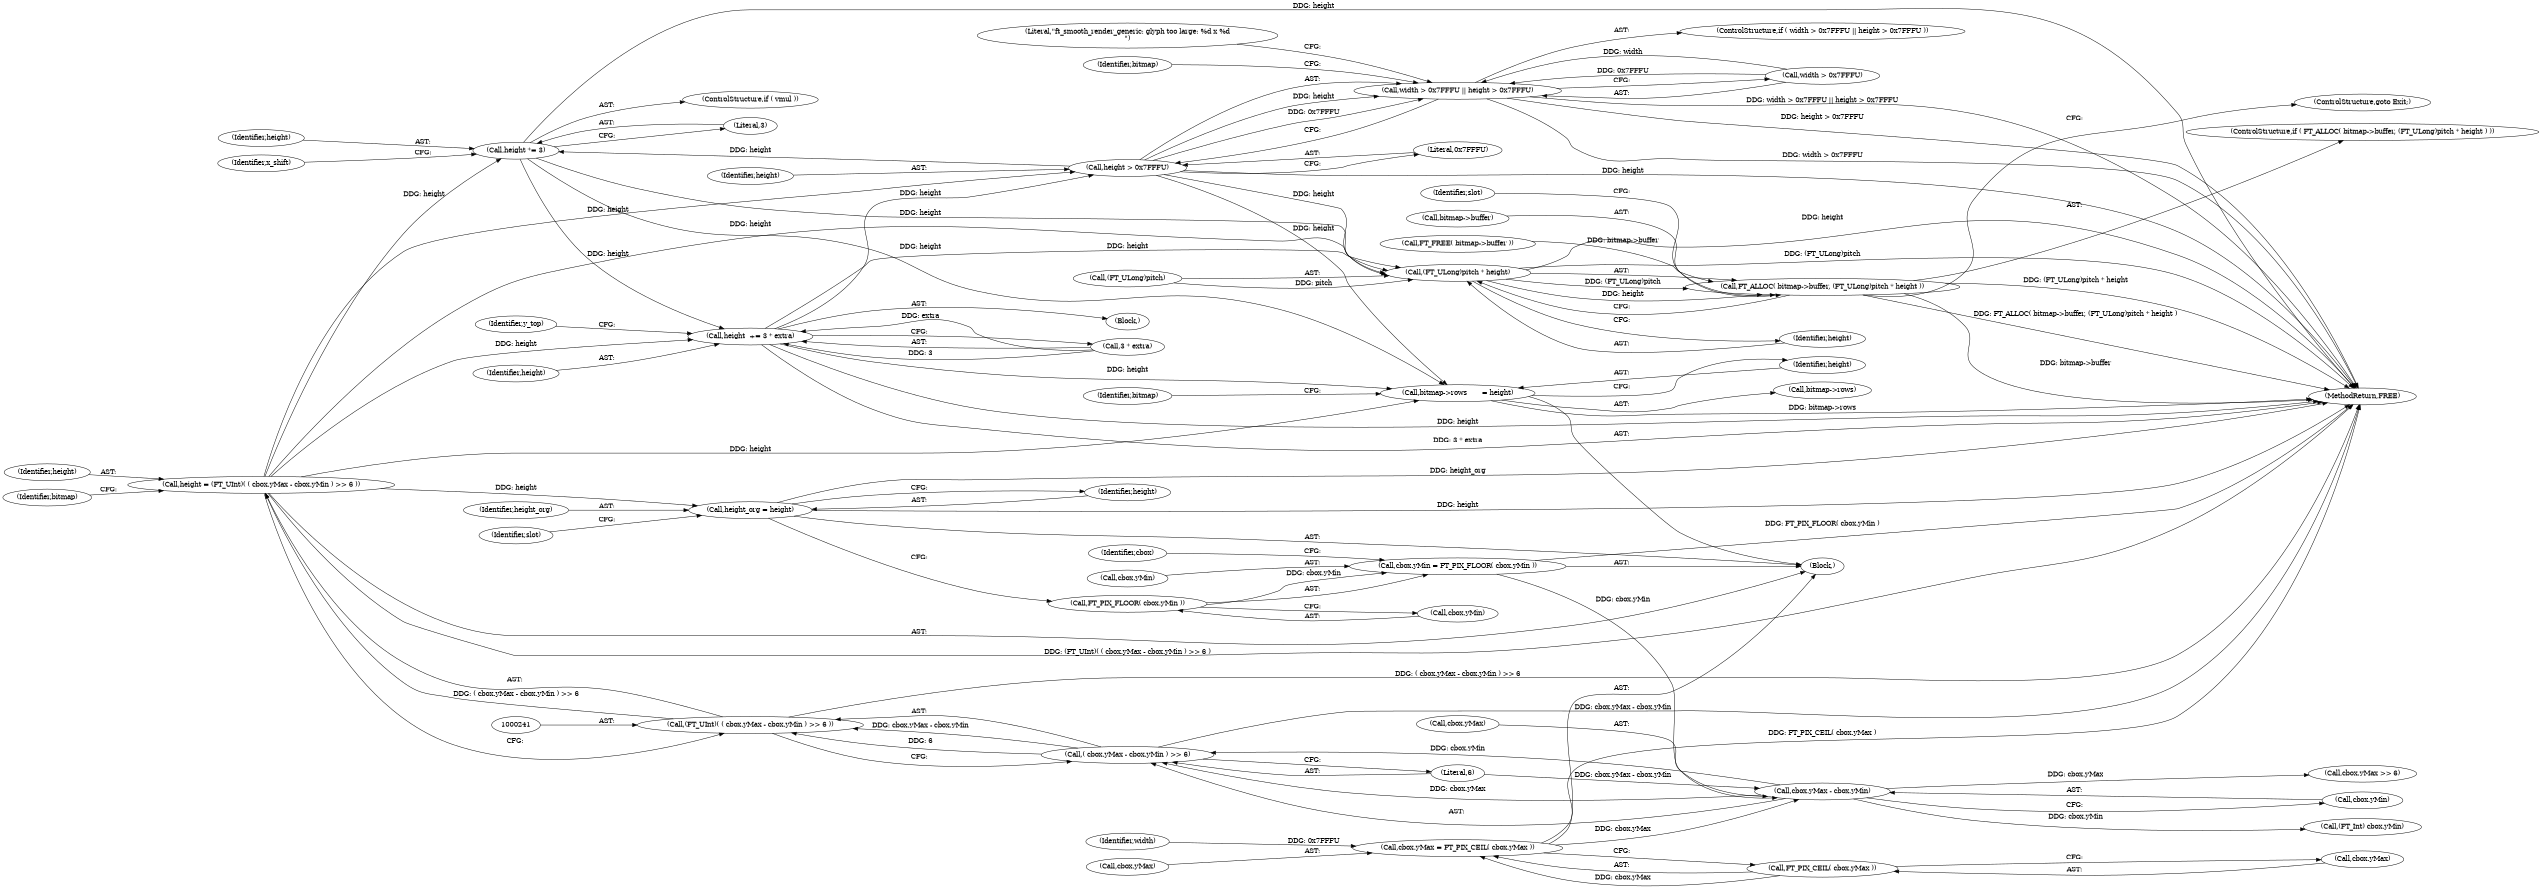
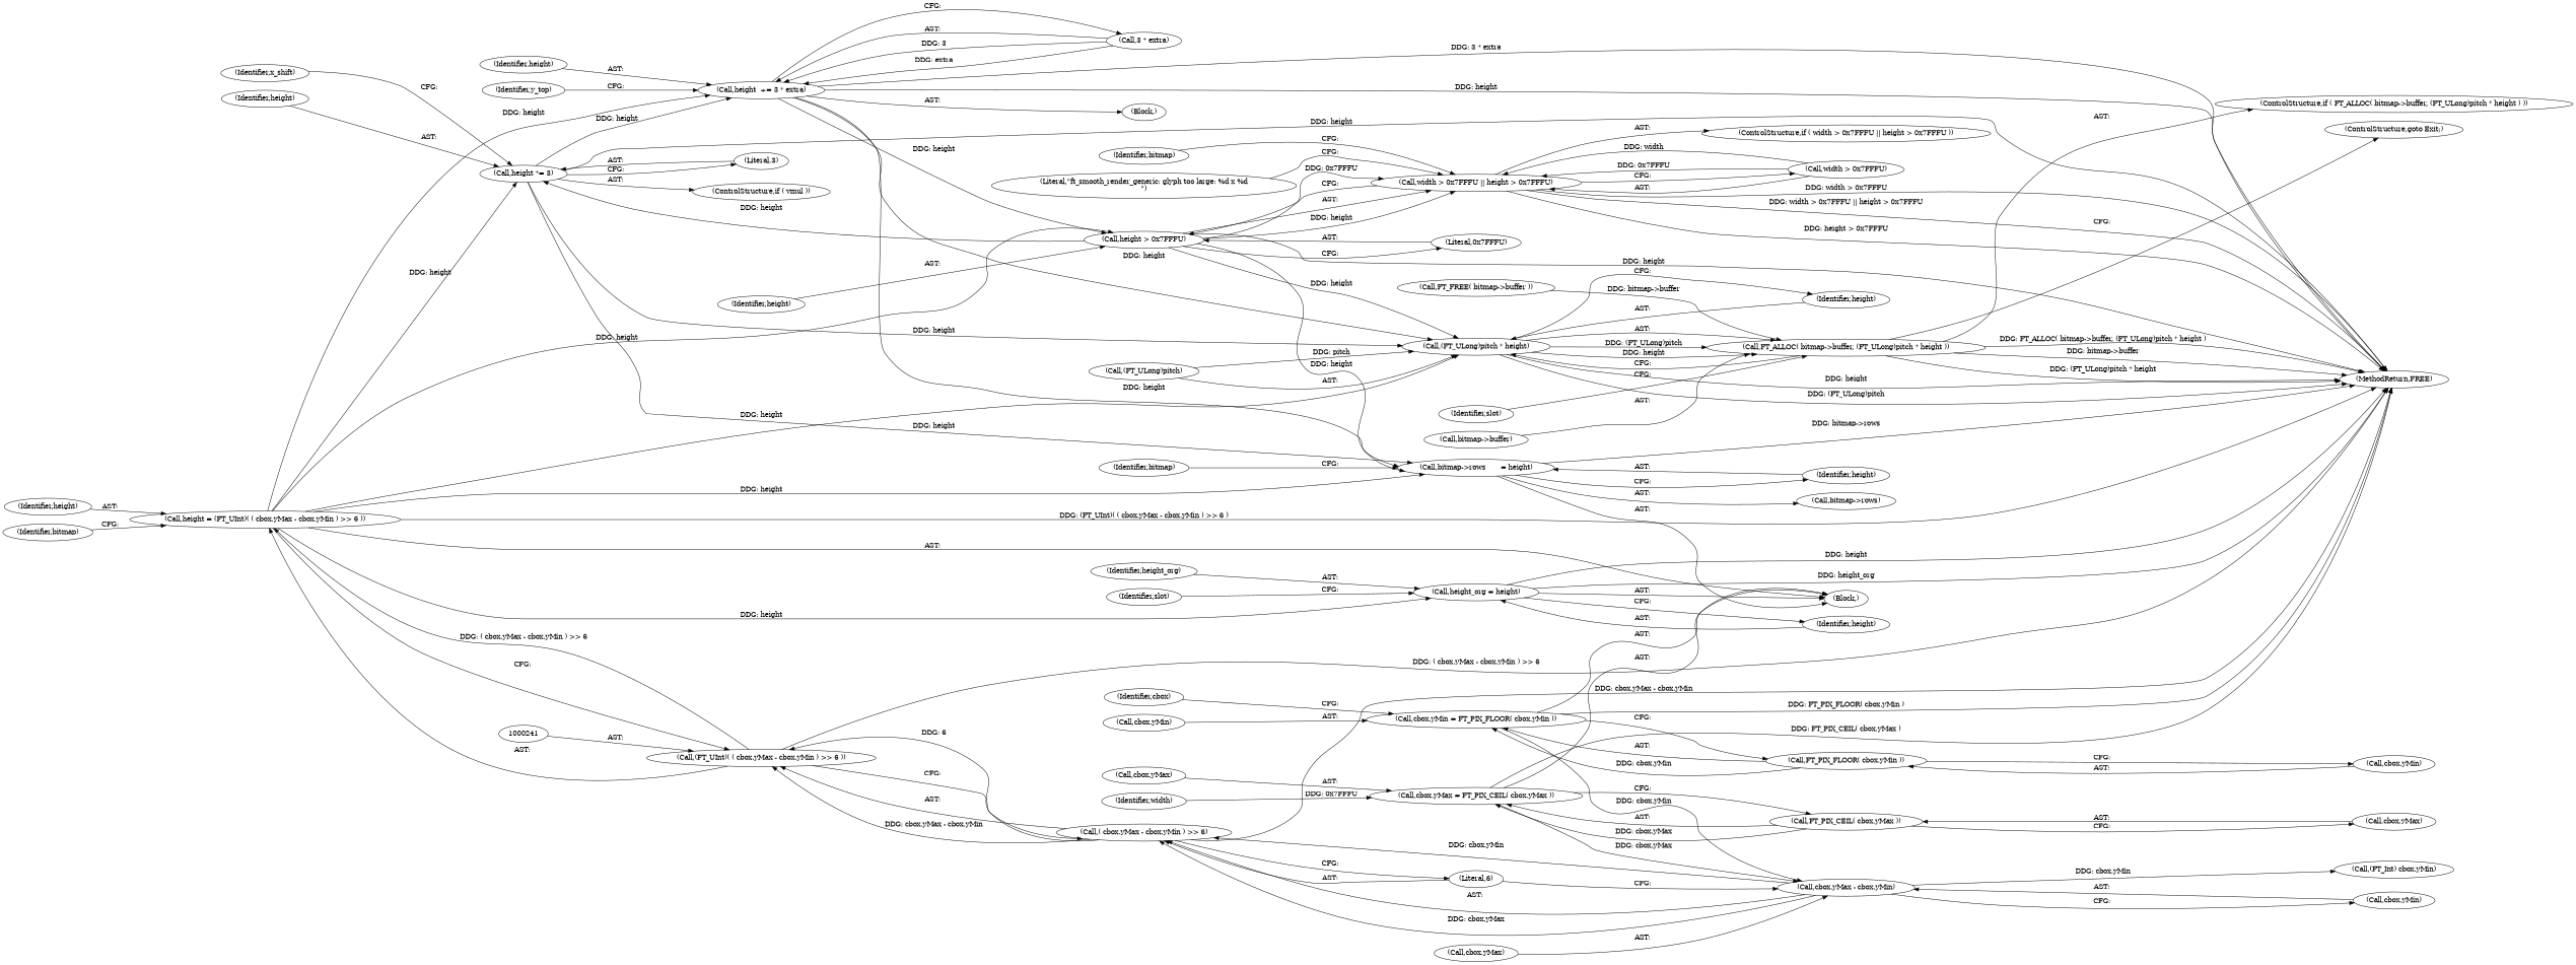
  digraph {
    rankdir=LR
    n1 [label="(Call,height = (FT_UInt)( ( cbox.yMax - cbox.yMin ) >> 6 ))"]
    n2 [label="(Call,(FT_UInt)( ( cbox.yMax - cbox.yMin ) >> 6 ))"]
    n3 [label="(Call,height_org = height)"]
    n4 [label="(Call,height *= 3)"]
    n5 [label="(Call,height  += 3 * extra)"]
    n6 [label="(Call,height > 0x7FFFU)"]
    n7 [label="(Call,bitmap->rows       = height)"]
    n8 [label="(Call,(FT_ULong)pitch * height)"]
    n9 [label="(MethodReturn,FREE)"]
    n10 [label="(Block,)"]
    n11 [label="(Call,( cbox.yMax - cbox.yMin ) >> 6)"]
    n12 [label="(Identifier,height)"]
    n13 [label="(Literal,3)"]
    n14 [label="(ControlStructure,if ( vmul ))"]
    n15 [label="(Call,3 * extra)"]
    n16 [label="(Block,)"]
    n17 [label="(Call,width > 0x7FFFU || height > 0x7FFFU)"]
    n18 [label="(Literal,0x7FFFU)"]
    n19 [label="(Identifier,height)"]
    n20 [label="(Call,bitmap->rows)"]
    n21 [label="(Call,FT_ALLOC( bitmap->buffer, (FT_ULong)pitch * height ))"]
    n22 [label="(Identifier,height)"]
    n23 [label="(Literal,6)"]
    n24 [label="(Call,cbox.yMax - cbox.yMin)"]
    n25 [label="(Call,(FT_Int) cbox.yMin)"]
    n26 [label="(Call,cbox.yMin)"]
-   n27 [label="(Call,cbox.yMax >> 6)"]
    n28 [label="(Call,cbox.yMax = FT_PIX_CEIL( cbox.yMax ))"]
    n29 [label="(Call,FT_PIX_CEIL( cbox.yMax ))"]
    n30 [label="(Call,cbox.yMax)"]
    n31 [label="(Call,cbox.yMin = FT_PIX_FLOOR( cbox.yMin ))"]
    n32 [label="(Call,FT_PIX_FLOOR( cbox.yMin ))"]
    n33 [label="(Call,cbox.yMin)"]
    n34 [label="(ControlStructure,if ( width > 0x7FFFU || height > 0x7FFFU ))"]
    n35 [label="(Call,width > 0x7FFFU)"]
    n36 [label="(ControlStructure,if ( FT_ALLOC( bitmap->buffer, (FT_ULong)pitch * height ) ))"]
    n37 [label="(ControlStructure,goto Exit;)"]
    n38 [label="(Identifier,height_org)"]
    n39 [label="(Identifier,slot)"]
    n40 [label="(Call,(FT_ULong)pitch)"]
    n41 [label="(Identifier,bitmap)"]
    n42 [label="(Call,FT_FREE( bitmap->buffer ))"]
    n43 [label="(Identifier,slot)"]
    n44 [label="(Identifier,height)"]
    n45 [label="(Identifier,cbox)"]
    n46 [label="(Identifier,height)"]
    n47 [label="(Identifier,height)"]
    n48 [label="(Identifier,x_shift)"]
    n49 [label="(Identifier,y_top)"]
    n50 [label="(Call,cbox.yMax)"]
    n51 [label="(Identifier,bitmap)"]
    n52 [label="(Call,bitmap->buffer)"]
    n53 [label="(Literal,\"ft_smooth_render_generic: glyph too large: %d x %d\n\")"]
    n54 [label="(Identifier,height)"]
    n55 [label="(Identifier,bitmap)"]
    n56 [label="(Call,cbox.yMax)"]
    n57 [label="(Identifier,width)"]
    n58 [label="(Call,cbox.yMin)"]
    1000241
    n1 -> n2 [label="CFG: "]
    n1 -> n3 [label="DDG: height"]
    n1 -> n4 [label="DDG: height"]
    n1 -> n5 [label="DDG: height"]
    n1 -> n6 [label="DDG: height"]
    n1 -> n7 [label="DDG: height"]
    n1 -> n8 [label="DDG: height"]
    n1 -> n9 [label="DDG: (FT_UInt)( ( cbox.yMax - cbox.yMin ) >> 6 )"]
    n1 -> n10 [label="AST: "]
    n2 -> n1 [label="AST: "]
    n2 -> n1 [label="DDG: ( cbox.yMax - cbox.yMin ) >> 6"]
    n2 -> n9 [label="DDG: ( cbox.yMax - cbox.yMin ) >> 6"]
    n2 -> n11 [label="CFG: "]
    n3 -> n9 [label="DDG: height"]
    n3 -> n9 [label="DDG: height_org"]
    n3 -> n10 [label="AST: "]
    n3 -> n12 [label="CFG: "]
    n4 -> n5 [label="DDG: height"]
    n4 -> n7 [label="DDG: height"]
    n4 -> n8 [label="DDG: height"]
    n4 -> n9 [label="DDG: height"]
    n4 -> n13 [label="CFG: "]
    n4 -> n14 [label="AST: "]
    n5 -> n6 [label="DDG: height"]
    n5 -> n7 [label="DDG: height"]
    n5 -> n8 [label="DDG: height"]
    n5 -> n9 [label="DDG: height"]
    n5 -> n9 [label="DDG: 3 * extra"]
    n5 -> n15 [label="CFG: "]
    n5 -> n16 [label="AST: "]
    n6 -> n4 [label="DDG: height"]
    n6 -> n7 [label="DDG: height"]
    n6 -> n8 [label="DDG: height"]
    n6 -> n9 [label="DDG: height"]
    n6 -> n17 [label="AST: "]
    n6 -> n17 [label="DDG: height"]
    n6 -> n17 [label="DDG: 0x7FFFU"]
    n6 -> n18 [label="CFG: "]
    n7 -> n9 [label="DDG: bitmap->rows"]
    n7 -> n10 [label="AST: "]
    n7 -> n19 [label="CFG: "]
    n7 -> n20 [label="AST: "]
    n8 -> n9 [label="DDG: height"]
    n8 -> n9 [label="DDG: (FT_ULong)pitch"]
    n8 -> n21 [label="AST: "]
    n8 -> n21 [label="DDG: (FT_ULong)pitch"]
    n8 -> n21 [label="DDG: height"]
    n8 -> n22 [label="CFG: "]
    n11 -> n2 [label="AST: "]
    n11 -> n2 [label="DDG: cbox.yMax - cbox.yMin"]
    n11 -> n2 [label="DDG: 6"]
    n11 -> n9 [label="DDG: cbox.yMax - cbox.yMin"]
    n11 -> n23 [label="CFG: "]
    n12 -> n3 [label="AST: "]
    n13 -> n4 [label="AST: "]
    n15 -> n5 [label="AST: "]
    n15 -> n5 [label="DDG: 3"]
    n15 -> n5 [label="DDG: extra"]
    n17 -> n6 [label="CFG: "]
    n17 -> n9 [label="DDG: width > 0x7FFFU"]
    n17 -> n9 [label="DDG: width > 0x7FFFU || height > 0x7FFFU"]
    n17 -> n9 [label="DDG: height > 0x7FFFU"]
    n17 -> n34 [label="AST: "]
    n17 -> n35 [label="CFG: "]
    n18 -> n6 [label="AST: "]
    n19 -> n7 [label="AST: "]
    n21 -> n8 [label="CFG: "]
    n21 -> n9 [label="DDG: FT_ALLOC( bitmap->buffer, (FT_ULong)pitch * height )"]
    n21 -> n9 [label="DDG: bitmap->buffer"]
    n21 -> n9 [label="DDG: (FT_ULong)pitch * height"]
    n21 -> n36 [label="AST: "]
    n21 -> n37 [label="CFG: "]
    n22 -> n8 [label="AST: "]
    n23 -> n11 [label="AST: "]
-   n23 -> n24 [label="DDG: cbox.yMax - cbox.yMin"]
+   n23 -> n24 [label="CFG: "]
    n24 -> n11 [label="AST: "]
    n24 -> n11 [label="DDG: cbox.yMax"]
    n24 -> n11 [label="DDG: cbox.yMin"]
    n24 -> n25 [label="DDG: cbox.yMin"]
    n24 -> n26 [label="CFG: "]
-   n24 -> n27 [label="DDG: cbox.yMax"]
    n26 -> n24 [label="AST: "]
    n28 -> n9 [label="DDG: FT_PIX_CEIL( cbox.yMax )"]
    n28 -> n10 [label="AST: "]
    n28 -> n24 [label="DDG: cbox.yMax"]
    n28 -> n29 [label="CFG: "]
    n29 -> n28 [label="AST: "]
    n29 -> n28 [label="DDG: cbox.yMax"]
    n29 -> n30 [label="CFG: "]
    n30 -> n29 [label="AST: "]
    n31 -> n9 [label="DDG: FT_PIX_FLOOR( cbox.yMin )"]
    n31 -> n10 [label="AST: "]
    n31 -> n24 [label="DDG: cbox.yMin"]
-   n3 -> n32 [label="CFG: "]
+   n31 -> n32 [label="CFG: "]
    n32 -> n31 [label="AST: "]
    n32 -> n31 [label="DDG: cbox.yMin"]
    n32 -> n33 [label="CFG: "]
    n33 -> n32 [label="AST: "]
    n35 -> n17 [label="AST: "]
    n35 -> n17 [label="DDG: width"]
    n35 -> n17 [label="DDG: 0x7FFFU"]
    n38 -> n3 [label="AST: "]
    n39 -> n3 [label="CFG: "]
    n40 -> n8 [label="AST: "]
    n40 -> n8 [label="DDG: pitch"]
    n41 -> n17 [label="CFG: "]
    n42 -> n21 [label="DDG: bitmap->buffer"]
    n43 -> n21 [label="CFG: "]
    n44 -> n5 [label="AST: "]
    n45 -> n31 [label="CFG: "]
    n46 -> n4 [label="AST: "]
    n47 -> n1 [label="AST: "]
    n48 -> n4 [label="CFG: "]
    n49 -> n5 [label="CFG: "]
    n50 -> n28 [label="AST: "]
    n51 -> n7 [label="CFG: "]
    n52 -> n21 [label="AST: "]
    n53 -> n17 [label="CFG: "]
    n54 -> n6 [label="AST: "]
    n55 -> n1 [label="CFG: "]
    n56 -> n24 [label="AST: "]
    n57 -> n28 [label="DDG: 0x7FFFU"]
    n58 -> n31 [label="AST: "]
    1000241 -> n2 [label="AST: "]
  }
